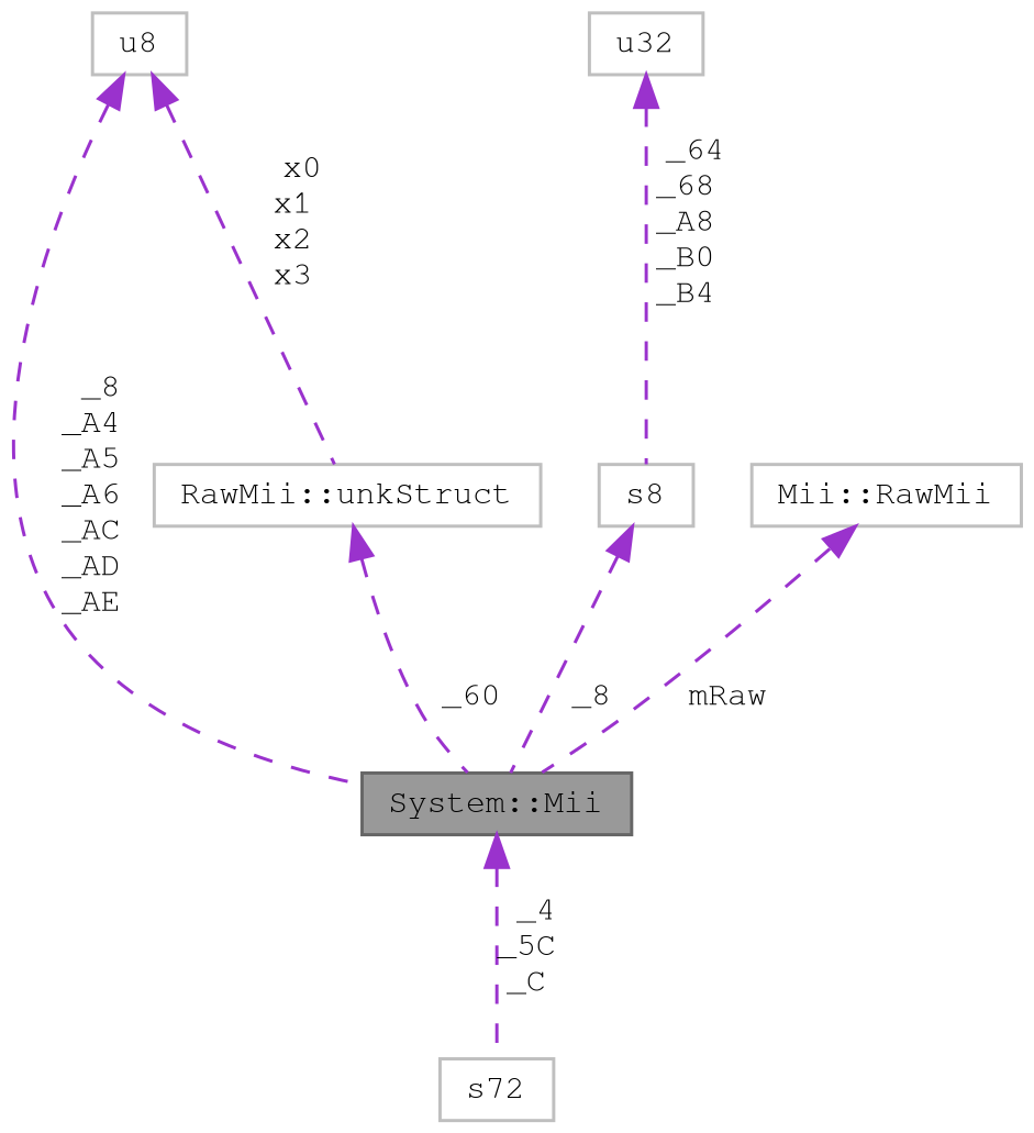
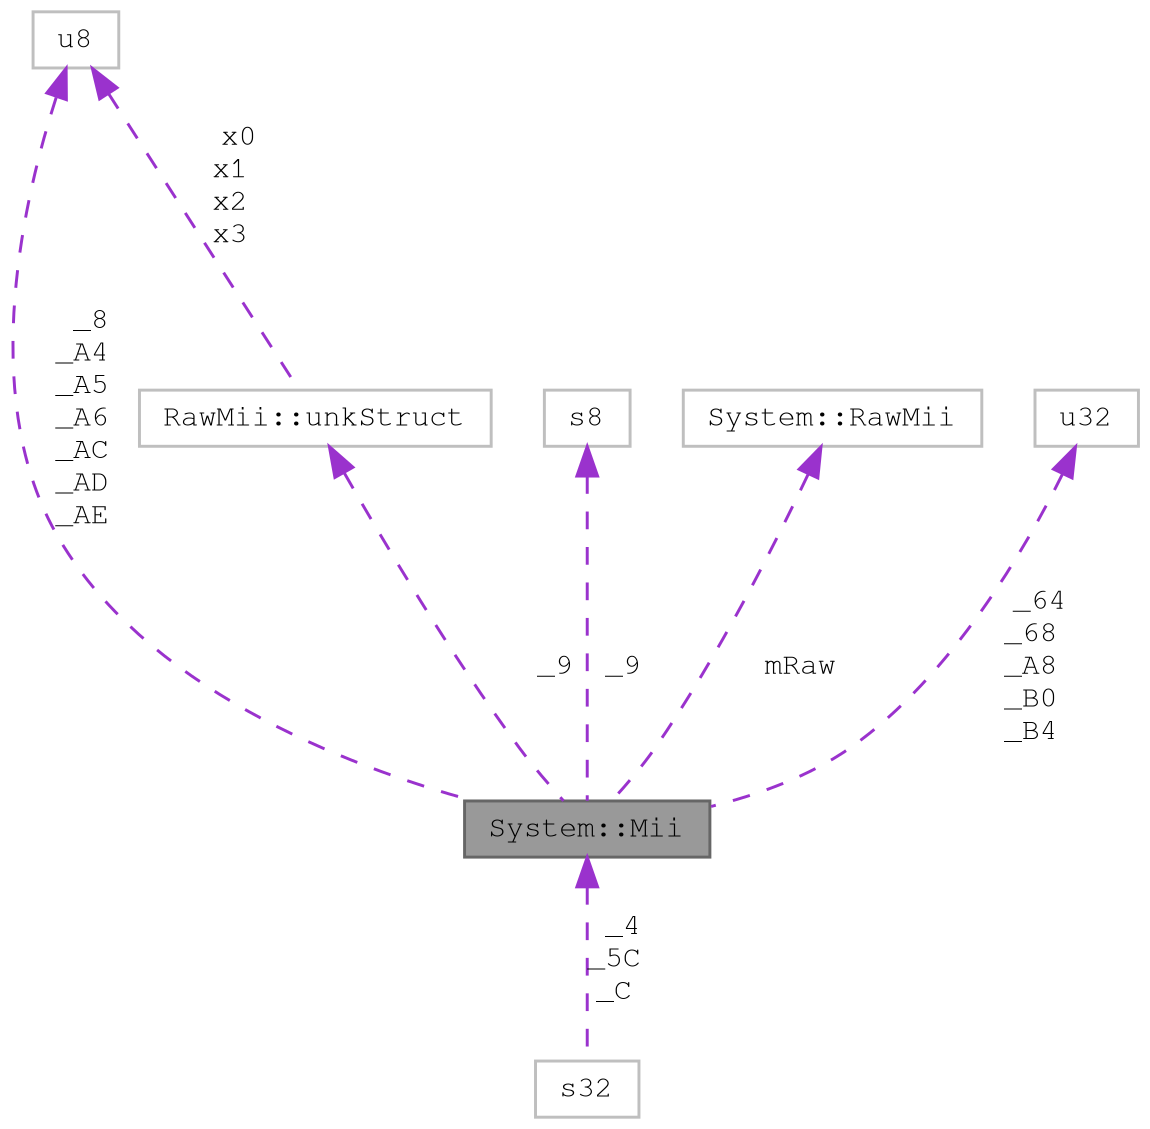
  digraph {
    node [color=grey75 fillcolor=white fontname=FreeMono fontsize=10 shape=box style=filled]
    edge [color=darkorchid3 dir=back fontname=FreeMono fontsize=10 labelfontname=FreeMono labelfontsize=10 style=dashed]
    n1 [color=gray40 fillcolor=grey60 fontcolor=black height=0.2 label="System::Mii" width=0.4]
-   n2 [height=0.2 label=s72 width=0.4]
+   n2 [height=0.2 label=s32 width=0.4]
    n3 [height=0.2 label=u8 width=0.4]
    n4 [height=0.2 label="RawMii::unkStruct" width=0.4]
    n5 [height=0.2 label=s8 width=0.4]
-   n6 [height=0.2 label="Mii::RawMii" width=0.4]
+   n6 [height=0.2 label="System::RawMii" width=0.4]
    n7 [height=0.2 label=u32 width=0.4]
    n1 -> n2 [label=" _4\n_5C\n_C"]
    n3 -> n1 [label=" _8\n_A4\n_A5\n_A6\n_AC\n_AD\n_AE"]
    n3 -> n4 [label=" x0\nx1\nx2\nx3"]
-   n4 -> n1 [label=" _60"]
-   n5 -> n1 [label=" _8"]
+   n4 -> n1 [label=" _9"]
+   n5 -> n1 [label=" _9"]
    n6 -> n1 [label=" mRaw"]
-   n7 -> n5 [label=" _64\n_68\n_A8\n_B0\n_B4"]
+   n7 -> n1 [label=" _64\n_68\n_A8\n_B0\n_B4"]
  }
